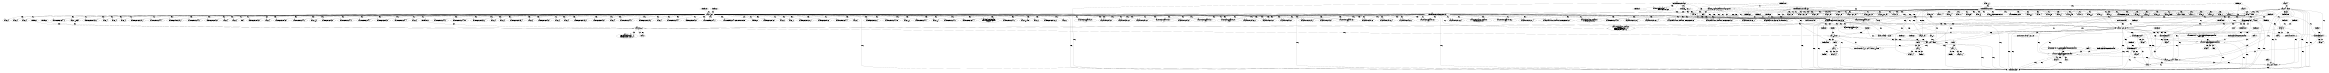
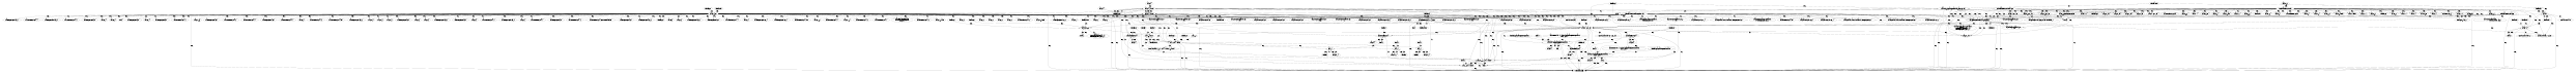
  digraph {
    n1 [label="(Call,tptr[1] * as_size)"]
    n2 [label="(Call,tptr[1] * as_size)"]
    n3 [label="(Call,ND_TCHECK(tptr[1]))"]
    n4 [label="(Call,tptr < pptr + len)"]
    n5 [label="(Call,tptr += 2 + tptr[1] * as_size)"]
    n6 [label="(Call,2 + tptr[1] * as_size)"]
    n7 [label="(Identifier,as_size)"]
    n8 [label="(MethodReturn,RET)"]
    n9 [label="(Call,ND_TCHECK(tptr[1]))"]
    n10 [label="(Call,ND_TCHECK2(tptr[2 + i], as_size))"]
    n11 [label="(Call,i < tptr[1] * as_size)"]
    n12 [label="(Identifier,as_size)"]
    n13 [label="(Block,)"]
    n14 [label="(Call,tptr[1])"]
    n15 [label="(Call,tok2str(bgp_as_path_segment_close_values,\n\t\t\t\t\t\t\"?\", tptr[0]))"]
    n16 [label="(Call,ND_TCHECK(tptr[0]))"]
    n17 [label="(Call,tok2str(bgp_as_path_segment_open_values,\n\t\t\t\t\t\t\"?\", tptr[0]))"]
    n18 [label="(Call,ND_TCHECK(tptr[0]))"]
    n19 [label="(ControlStructure,while (tptr < pptr + len))"]
    n20 [label="(Call,pptr + len)"]
    n21 [label="(Call,tptr[1])"]
    n22 [label="(Call,as_size == 2)"]
    n23 [label="(Block,)"]
    n24 [label="(Identifier,as_size)"]
    n25 [label="(Call,i += as_size)"]
    n26 [label="(Call,2 + i)"]
    n27 [label="(Call,2 + i)"]
    n28 [label="(Call,2 + i)"]
    n29 [label="(ControlStructure,for (i = 0; i < tptr[1] * as_size; i += as_size))"]
    n30 [label="(Block,)"]
    n31 [label="(Call,tptr[0])"]
    n32 [label="(Call,tptr[0])"]
    n33 [label="(Call,tptr[0])"]
    n34 [label="(Block,)"]
    n35 [label="(Call,tptr[0])"]
    n36 [label="(Call,as_size == 2 ?\n\t\t\t\tEXTRACT_16BITS(&tptr[2 + i]) :\n\t\t\t\tEXTRACT_32BITS(&tptr[2 + i]))"]
    n37 [label="(Literal,2)"]
    n38 [label="(Call,tptr = pptr)"]
    n39 [label="(Call,tptr-3)"]
    n40 [label="(Call,tptr+6)"]
    n41 [label="(Call,ipaddr_string(ndo, tptr))"]
    n42 [label="(Call,EXTRACT_32BITS(tptr+2))"]
    n43 [label="(Call,ipaddr_string(ndo, tptr))"]
    n44 [label="(Call,EXTRACT_32BITS(tptr))"]
    n45 [label="(Call,print_unknown_data(ndo, tptr, \"\n\t      \", 8))"]
    n46 [label="(Call,ipaddr_string(ndo, tptr))"]
    n47 [label="(Call,ND_TCHECK2(tptr[0], 4))"]
    n48 [label="(Call,tptr+4)"]
    n49 [label="(Call,EXTRACT_16BITS(tptr+4))"]
    n50 [label="(Call,EXTRACT_32BITS(tptr+4))"]
    n51 [label="(Call,ND_TCHECK2(tptr[0], tlen))"]
    n52 [label="(Call,ipaddr_string(ndo, tptr))"]
    n53 [label="(Call,tptr +=8)"]
    n54 [label="(Call,ND_TCHECK2(tptr[0], 4))"]
    n55 [label="(Call,ipaddr_string(ndo, tptr+4))"]
    n56 [label="(Call,tptr +=4)"]
    n57 [label="(Call,ipaddr_string(ndo, tptr+2))"]
    n58 [label="(Call,print_unknown_data(ndo, tptr, \"\n\t    \", tlen))"]
    n59 [label="(Call,ND_TCHECK2(tptr[0], 8))"]
    n60 [label="(Call,ND_TCHECK2(tptr[0], 4))"]
    n61 [label="(Call,tok2str(bgp_origin_values,\n\t\t\t\t\t\t\"Unknown Origin Typecode\",\n\t\t\t\t\t\ttptr[0]))"]
    n62 [label="(Call,print_unknown_data(ndo, tptr, \"\n\t      \", tlen))"]
    n63 [label="(Call,print_unknown_data(ndo, tptr,\"\n\t      \", length))"]
    n64 [label="(Call,ND_TCHECK2(tptr[0], 8))"]
    n65 [label="(Call,tptr += values)"]
    n66 [label="(Call,tptr+3)"]
    n67 [label="(Call,tptr+2)"]
    n68 [label="(Call,tptr+2)"]
    n69 [label="(Call,ipaddr_string(ndo, tptr+2))"]
    n70 [label="(Call,tptr+2)"]
    n71 [label="(Call,tptr+2)"]
    n72 [label="(Call,ND_TCHECK2(tptr[0], 3))"]
    n73 [label="(Call,tptr += length)"]
    n74 [label="(Call,EXTRACT_32BITS(tptr+2))"]
    n75 [label="(Call,ipaddr_string(ndo, tptr))"]
    n76 [label="(Call,tptr+1)"]
    n77 [label="(Call,tptr+2)"]
    n78 [label="(Call,tptr+6)"]
    n79 [label="(Call,EXTRACT_16BITS(tptr+1))"]
    n80 [label="(Call,ND_TCHECK2(tptr[0], 4))"]
    n81 [label="(Call,EXTRACT_24BITS(tptr+2))"]
    n82 [label="(Call,ND_TCHECK2(tptr[0], 8))"]
    n83 [label="(Call,EXTRACT_16BITS(tptr))"]
    n84 [label="(Call,tptr+4)"]
    n85 [label="(Call,tptr+2)"]
    n86 [label="(Block,)"]
    n87 [label="(Call,EXTRACT_32BITS(tptr))"]
    n88 [label="(Call,tptr+4)"]
    n89 [label="(Call,EXTRACT_32BITS(tptr))"]
    n90 [label="(Call,ND_TCHECK2(tptr[0], 8))"]
    n91 [label="(Call,ipaddr_string(ndo, tptr))"]
    n92 [label="(Call,tptr +=5)"]
    n93 [label="(Call,EXTRACT_16BITS(tptr))"]
    n94 [label="(Call,ND_TCHECK2(tptr[0], 8))"]
    n95 [label="(Call,ND_TCHECK2(tptr[0], 4))"]
    n96 [label="(Call,ipaddr_string(ndo, tptr+2))"]
    n97 [label="(Call,print_unknown_data(ndo, tptr, \"\n\t    \", tlen))"]
    n98 [label="(Call,EXTRACT_32BITS(tptr))"]
    n99 [label="(Call,ND_TCHECK2(tptr[0], 4))"]
    n100 [label="(Call,tptr+2)"]
    n101 [label="(Call,ND_TCHECK2(tptr[0], 5))"]
    n102 [label="(Call,ND_TCHECK2(tptr[0], tlen))"]
    n103 [label="(Call,EXTRACT_16BITS(tptr+6))"]
    n104 [label="(Call,tptr+2)"]
    n105 [label="(Call,tptr+6)"]
    n106 [label="(Call,tptr+6)"]
    n107 [label="(Call,print_unknown_data(ndo, tptr, \"\n\t    \", tlen))"]
    n108 [label="(Call,EXTRACT_16BITS(tptr))"]
    n109 [label="(Call,tptr+6)"]
    n110 [label="(Call,tptr+2)"]
    n111 [label="(Call,EXTRACT_16BITS(tptr+2))"]
    n112 [label="(Call,EXTRACT_32BITS(tptr))"]
    n113 [label="(Call,tptr+9)"]
    n114 [label="(Call,ND_TCHECK2(tptr[0], 2))"]
    n115 [label="(Call,EXTRACT_16BITS(tptr+2))"]
    n116 [label="(Call,ND_TCHECK2(tptr[0], len))"]
    n117 [label="(Call,tptr+1)"]
    n118 [label="(Call,ND_TCHECK2(tptr[0], 4))"]
    n119 [label="(Call,EXTRACT_32BITS(tptr))"]
    n120 [label="(Call,ND_TCHECK2(tptr[0], 3))"]
    n121 [label="(Call,ipaddr_string(ndo, tptr))"]
    n122 [label="(Call,ipaddr_string(ndo, tptr))"]
    n123 [label="(Call,ND_TCHECK2(tptr[0], BGP_MP_NLRI_MINSIZE))"]
    n124 [label="(Call,EXTRACT_16BITS(tptr))"]
    n125 [label="(Call,EXTRACT_16BITS(tptr+6))"]
    n126 [label="(Identifier,pptr)"]
    n127 [label="(MethodParameterIn,const u_char *pptr)"]
    n128 [label="(Call,bgp_attr_get_as_size(ndo, atype, pptr, len))"]
    n129 [label="(Call,pptr + len)"]
    n130 [label="(Call,print_unknown_data(ndo, pptr, \"\n\t    \", len))"]
    n131 [label="(Call,print_unknown_data(ndo, pptr, \"\n\t    \", len))"]
    n132 [label="(Call,pptr + len)"]
    n133 [label="(Call,tptr < pptr + len)"]
    n134 [label="(Call,tptr = pptr + len)"]
    n135 [label="(Call,pptr + len)"]
    n136 [label="(Call,pptr + len)"]
    n137 [label="(Call,tptr = pptr + len)"]
    n138 [label="(Call,tptr < pptr + len)"]
    1000125
    n140 [label="(Call,as_size = bgp_attr_get_as_size(ndo, atype, pptr, len))"]
    n141 [label="(Call,as_printf(ndo, astostr, sizeof(astostr),\n\t\t\t\tas_size == 2 ?\n\t\t\t\tEXTRACT_16BITS(&tptr[2 + i]) :\n\t\t\t\tEXTRACT_32BITS(&tptr[2 + i])))"]
    n142 [label="(Identifier,len)"]
    n143 [label="(Call,ndo->ndo_vflag > 1 && len)"]
    n144 [label="(Block,)"]
    n145 [label="(MethodParameterIn,netdissect_options *ndo)"]
    n146 [label="(Call,ipaddr_string(ndo, tptr+4))"]
    n147 [label="(Call,as_printf(ndo, astostr, sizeof(astostr),\n\t\t\tEXTRACT_32BITS(tptr)))"]
    n148 [label="(Call,print_unknown_data(ndo, tptr-3, \"\n\t    \", tlen))"]
    n149 [label="(Call,ipaddr_string(ndo, tptr + 4))"]
    n150 [label="(Call,as_printf(ndo, astostr, sizeof(astostr), EXTRACT_32BITS(tptr)))"]
    n151 [label="(Call,bgp_attr_print(ndo, atype, tptr, alen, attr_set_level + 1))"]
    n152 [label="(Call,as_printf(ndo, astostr, sizeof(astostr),\n\t\t\t    EXTRACT_32BITS(tptr+2)))"]
    n153 [label="(Call,ipaddr_string(ndo, tptr+4))"]
    n154 [label="(Call,ipaddr_string(ndo, tptr + 4))"]
    n155 [label="(Call,as_printf(ndo, astostr, sizeof(astostr), EXTRACT_32BITS(tptr)))"]
    n156 [label="(Call,as_printf(ndo, astostr, sizeof(astostr), EXTRACT_16BITS(tptr)))"]
    n157 [label="(Call,ipaddr_string(ndo, tptr + 2))"]
    n158 [label="(MethodParameterIn,u_int atype)"]
    n159 [label="(Block,atype = *(tptr + 1))"]
    n160 [label="(Call,tok2str(bgp_attr_values,\n                                      \"Unknown Attribute\", atype))"]
    n161 [label="(Call,!len)"]
    n162 [label="(ControlStructure,if (!len))"]
    n163 [label="(Identifier,len)"]
    n164 [label="(Call,len % 2)"]
    n165 [label="(ControlStructure,if (len % 2))"]
    n166 [label="(Literal,2)"]
    n167 [label="(MethodParameterIn,u_int len)"]
    n168 [label="(Call,tlen = len)"]
    n169 [label="(Call,len % 4)"]
-   n170 [label="(Call,len -=4)"]
+   n170 [label="(MethodReturn,len -=4)"]
    n171 [label="(Call,len > 12)"]
    n172 [label="(Call,tlen=len)"]
    n173 [label="(Call,len != 8)"]
    n174 [label="(Call,len == BGP_MP_NLRI_MINSIZE)"]
    n175 [label="(Call,len % 12)"]
    n176 [label="(Call,ND_TCHECK2(*pptr,len))"]
    n177 [label="(Call,len == 0)"]
    n178 [label="(Call,len < 4)"]
    n179 [label="(Call,tlen = len)"]
    n180 [label="(Call,len != 4)"]
    n181 [label="(Call,len -= alen)"]
    n182 [label="(Call,len % 8)"]
    n183 [label="(Call,len == 6)"]
    n184 [label="(Call,len != 0)"]
    n185 [label="(Call,len != 1)"]
    n186 [label="(Call,ND_TCHECK2(*pptr,len))"]
    n187 [label="(Call,len != 4)"]
    n188 [label="(Call,len != 4)"]
    n189 [label="(Call,len -= 12)"]
    n190 [label="(Call,len -= alenlen)"]
    n191 [label="(Call,len < alenlen)"]
    n192 [label="(Call,len > 0)"]
    n193 [label="(Call,len -= 2)"]
    n194 [label="(Call,len != 8)"]
    n195 [label="(Call,len < 2)"]
    n196 [label="(Call,len % 4)"]
    n197 [label="(Call,len != 6)"]
    n198 [label="(Identifier,as_size)"]
    n199 [label="(Call,tptr[2 + i])"]
    n200 [label="(Identifier,i)"]
    n201 [label="(Call,tptr[2 + i])"]
    n202 [label="(Identifier,i)"]
    n203 [label="(Call,tptr[2 + i])"]
    n204 [label="(Identifier,i)"]
    n205 [label="(Identifier,as_size)"]
    n206 [label="(Identifier,tptr)"]
    n207 [label="(Identifier,ndo)"]
    n208 [label="(Identifier,as_size)"]
    n209 [label="(Identifier,tlen)"]
    n210 [label="(Identifier,tptr)"]
    n211 [label="(Identifier,tptr)"]
    n212 [label="(Identifier,i)"]
    n213 [label="(Identifier,tptr)"]
    n214 [label="(Identifier,bgp_as_path_segment_close_values)"]
    n215 [label="(Identifier,ndo)"]
    n216 [label="(ControlStructure,break;)"]
    n217 [label="(Literal,2)"]
    n218 [label="(Identifier,tptr)"]
    n219 [label="(Identifier,atype)"]
    n220 [label="(Identifier,i)"]
    n221 [label="(Identifier,ndo)"]
    n222 [label="(Literal,2)"]
    n223 [label="(Identifier,tptr)"]
    n224 [label="(Literal,2)"]
    n225 [label="(Identifier,ndo)"]
    n226 [label="(Literal,2)"]
    n227 [label="(Call,i = 0)"]
    n228 [label="(Identifier,tptr)"]
    n229 [label="(Call,tptr[1])"]
    n230 [label="(Identifier,tptr)"]
    n231 [label="(Call,ND_PRINT((ndo, \"%s\", tok2str(bgp_as_path_segment_open_values,\n\t\t\t\t\t\t\"?\", tptr[0]))))"]
    n232 [label="(Identifier,pptr)"]
    n233 [label="(Call,tptr[1])"]
    n234 [label="(Identifier,len)"]
    n235 [label="(Identifier,bgp_as_path_segment_open_values)"]
    n236 [label="(Identifier,i)"]
    n237 [label="(Literal,\"?\")"]
    n238 [label="(Identifier,ndo)"]
    n239 [label="(Call,ND_PRINT((ndo, \"%s\", tok2str(bgp_as_path_segment_close_values,\n\t\t\t\t\t\t\"?\", tptr[0]))))"]
    n240 [label="(Literal,\"?\")"]
    n241 [label="(Identifier,ndo)"]
    n1 -> n2 [label="DDG: "]
    n1 -> n3 [label="DDG: "]
    n1 -> n4 [label="DDG: "]
    n1 -> n5 [label="DDG: "]
    n1 -> n5 [label="DDG: "]
    n1 -> n6 [label="AST: "]
    n1 -> n6 [label="DDG: "]
    n1 -> n6 [label="DDG: "]
    n1 -> n7 [label="CFG: "]
    n1 -> n8 [label="DDG: "]
    n1 -> n8 [label="DDG: "]
    n2 -> n1 [label="DDG: "]
    n2 -> n9 [label="DDG: "]
    n2 -> n10 [label="DDG: "]
    n2 -> n11 [label="AST: "]
    n2 -> n11 [label="DDG: "]
    n2 -> n11 [label="DDG: "]
    n2 -> n12 [label="CFG: "]
    n3 -> n2 [label="DDG: "]
    n3 -> n13 [label="AST: "]
    n3 -> n14 [label="CFG: "]
    n4 -> n1 [label="DDG: "]
    n4 -> n2 [label="DDG: "]
    n4 -> n3 [label="DDG: "]
    n4 -> n5 [label="DDG: "]
    n4 -> n8 [label="DDG: "]
    n4 -> n8 [label="DDG: "]
    n4 -> n8 [label="DDG: "]
    n4 -> n9 [label="DDG: "]
    n4 -> n10 [label="DDG: "]
    n4 -> n15 [label="DDG: "]
    n4 -> n16 [label="DDG: "]
    n4 -> n17 [label="DDG: "]
    n4 -> n18 [label="DDG: "]
    n4 -> n19 [label="AST: "]
    n4 -> n20 [label="CFG: "]
    n5 -> n4 [label="DDG: "]
    n5 -> n6 [label="CFG: "]
    n5 -> n8 [label="DDG: "]
    n5 -> n13 [label="AST: "]
    n6 -> n1 [label="CFG: "]
    n6 -> n5 [label="AST: "]
    n6 -> n8 [label="DDG: "]
    n7 -> n1 [label="AST: "]
    n9 -> n1 [label="DDG: "]
    n9 -> n8 [label="DDG: "]
    n9 -> n13 [label="AST: "]
    n9 -> n21 [label="CFG: "]
    n10 -> n4 [label="DDG: "]
    n10 -> n5 [label="DDG: "]
    n10 -> n8 [label="DDG: "]
    n10 -> n8 [label="DDG: "]
    n10 -> n22 [label="DDG: "]
    n10 -> n23 [label="AST: "]
    n10 -> n24 [label="CFG: "]
    n11 -> n2 [label="CFG: "]
    n11 -> n8 [label="DDG: "]
    n11 -> n8 [label="DDG: "]
    n11 -> n25 [label="DDG: "]
    n11 -> n26 [label="DDG: "]
    n11 -> n27 [label="DDG: "]
    n11 -> n28 [label="DDG: "]
    n11 -> n29 [label="AST: "]
    n12 -> n2 [label="AST: "]
    n14 -> n3 [label="AST: "]
    n15 -> n4 [label="DDG: "]
    n15 -> n5 [label="DDG: "]
    n15 -> n8 [label="DDG: "]
    n15 -> n8 [label="DDG: "]
    n15 -> n8 [label="DDG: "]
    n15 -> n18 [label="DDG: "]
    n15 -> n30 [label="AST: "]
    n15 -> n31 [label="CFG: "]
    n16 -> n8 [label="DDG: "]
    n16 -> n13 [label="AST: "]
    n16 -> n15 [label="DDG: "]
    n16 -> n32 [label="CFG: "]
    n17 -> n8 [label="DDG: "]
    n17 -> n8 [label="DDG: "]
    n17 -> n16 [label="DDG: "]
    n17 -> n33 [label="CFG: "]
    n17 -> n34 [label="AST: "]
    n18 -> n13 [label="AST: "]
    n18 -> n17 [label="DDG: "]
    n18 -> n35 [label="CFG: "]
    n20 -> n4 [label="AST: "]
    n21 -> n9 [label="AST: "]
    n22 -> n2 [label="DDG: "]
    n22 -> n25 [label="DDG: "]
    n22 -> n36 [label="AST: "]
    n22 -> n37 [label="CFG: "]
    n24 -> n10 [label="AST: "]
    n25 -> n11 [label="DDG: "]
    n25 -> n29 [label="AST: "]
    n25 -> n198 [label="CFG: "]
    n26 -> n199 [label="AST: "]
    n26 -> n200 [label="CFG: "]
    n27 -> n201 [label="AST: "]
    n27 -> n202 [label="CFG: "]
    n28 -> n203 [label="AST: "]
    n28 -> n204 [label="CFG: "]
    n31 -> n15 [label="AST: "]
    n32 -> n16 [label="AST: "]
    n33 -> n17 [label="AST: "]
    n35 -> n18 [label="AST: "]
    n37 -> n22 [label="AST: "]
    n38 -> n4 [label="DDG: "]
    n38 -> n8 [label="DDG: "]
    n38 -> n8 [label="DDG: "]
    n38 -> n39 [label="DDG: "]
    n38 -> n40 [label="DDG: "]
    n38 -> n41 [label="DDG: "]
    n38 -> n42 [label="DDG: "]
    n38 -> n43 [label="DDG: "]
    n38 -> n44 [label="DDG: "]
    n38 -> n45 [label="DDG: "]
    n38 -> n46 [label="DDG: "]
    n38 -> n47 [label="DDG: "]
    n38 -> n48 [label="DDG: "]
    n38 -> n49 [label="DDG: "]
    n38 -> n50 [label="DDG: "]
    n38 -> n51 [label="DDG: "]
    n38 -> n52 [label="DDG: "]
    n38 -> n53 [label="DDG: "]
    n38 -> n54 [label="DDG: "]
    n38 -> n55 [label="DDG: "]
    n38 -> n56 [label="DDG: "]
    n38 -> n57 [label="DDG: "]
    n38 -> n58 [label="DDG: "]
    n38 -> n59 [label="DDG: "]
    n38 -> n60 [label="DDG: "]
    n38 -> n61 [label="DDG: "]
    n38 -> n62 [label="DDG: "]
    n38 -> n63 [label="DDG: "]
    n38 -> n64 [label="DDG: "]
    n38 -> n65 [label="DDG: "]
    n38 -> n66 [label="DDG: "]
    n38 -> n67 [label="DDG: "]
    n38 -> n68 [label="DDG: "]
    n38 -> n69 [label="DDG: "]
    n38 -> n70 [label="DDG: "]
    n38 -> n71 [label="DDG: "]
    n38 -> n72 [label="DDG: "]
    n38 -> n73 [label="DDG: "]
    n38 -> n74 [label="DDG: "]
    n38 -> n75 [label="DDG: "]
    n38 -> n76 [label="DDG: "]
    n38 -> n77 [label="DDG: "]
    n38 -> n78 [label="DDG: "]
    n38 -> n79 [label="DDG: "]
    n38 -> n80 [label="DDG: "]
    n38 -> n81 [label="DDG: "]
    n38 -> n82 [label="DDG: "]
    n38 -> n83 [label="DDG: "]
    n38 -> n84 [label="DDG: "]
    n38 -> n85 [label="DDG: "]
    n38 -> n86 [label="AST: "]
    n38 -> n87 [label="DDG: "]
    n38 -> n88 [label="DDG: "]
    n38 -> n89 [label="DDG: "]
    n38 -> n90 [label="DDG: "]
    n38 -> n91 [label="DDG: "]
    n38 -> n92 [label="DDG: "]
    n38 -> n93 [label="DDG: "]
    n38 -> n94 [label="DDG: "]
    n38 -> n95 [label="DDG: "]
    n38 -> n96 [label="DDG: "]
    n38 -> n97 [label="DDG: "]
    n38 -> n98 [label="DDG: "]
    n38 -> n99 [label="DDG: "]
    n38 -> n100 [label="DDG: "]
    n38 -> n101 [label="DDG: "]
    n38 -> n102 [label="DDG: "]
    n38 -> n103 [label="DDG: "]
    n38 -> n104 [label="DDG: "]
    n38 -> n105 [label="DDG: "]
    n38 -> n106 [label="DDG: "]
    n38 -> n107 [label="DDG: "]
    n38 -> n108 [label="DDG: "]
    n38 -> n109 [label="DDG: "]
    n38 -> n110 [label="DDG: "]
    n38 -> n111 [label="DDG: "]
    n38 -> n112 [label="DDG: "]
    n38 -> n113 [label="DDG: "]
    n38 -> n114 [label="DDG: "]
    n38 -> n115 [label="DDG: "]
    n38 -> n116 [label="DDG: "]
    n38 -> n117 [label="DDG: "]
    n38 -> n118 [label="DDG: "]
    n38 -> n119 [label="DDG: "]
    n38 -> n120 [label="DDG: "]
    n38 -> n121 [label="DDG: "]
    n38 -> n122 [label="DDG: "]
    n38 -> n123 [label="DDG: "]
    n38 -> n124 [label="DDG: "]
    n38 -> n125 [label="DDG: "]
    n38 -> n126 [label="CFG: "]
    n126 -> n38 [label="AST: "]
    n127 -> n4 [label="DDG: "]
    n127 -> n8 [label="DDG: "]
    n127 -> n20 [label="DDG: "]
    n127 -> n38 [label="DDG: "]
    n127 -> n128 [label="DDG: "]
    n127 -> n129 [label="DDG: "]
    n127 -> n130 [label="DDG: "]
    n127 -> n131 [label="DDG: "]
    n127 -> n132 [label="DDG: "]
    n127 -> n133 [label="DDG: "]
    n127 -> n134 [label="DDG: "]
    n127 -> n135 [label="DDG: "]
    n127 -> n136 [label="DDG: "]
    n127 -> n137 [label="DDG: "]
    n127 -> n138 [label="DDG: "]
    n127 -> 1000125 [label="AST: "]
    n128 -> n4 [label="DDG: "]
    n128 -> n4 [label="DDG: "]
    n128 -> n8 [label="DDG: "]
    n128 -> n8 [label="DDG: "]
    n128 -> n20 [label="DDG: "]
    n128 -> n20 [label="DDG: "]
    n128 -> n131 [label="DDG: "]
    n128 -> n131 [label="DDG: "]
    n128 -> n140 [label="AST: "]
    n128 -> n140 [label="DDG: "]
    n128 -> n140 [label="DDG: "]
    n128 -> n140 [label="DDG: "]
    n128 -> n140 [label="DDG: "]
    n128 -> n141 [label="DDG: "]
    n128 -> n142 [label="CFG: "]
    n128 -> n143 [label="DDG: "]
    n140 -> n2 [label="DDG: "]
    n140 -> n8 [label="DDG: "]
    n140 -> n8 [label="DDG: "]
    n140 -> n128 [label="CFG: "]
    n140 -> n144 [label="AST: "]
    n142 -> n128 [label="AST: "]
    n145 -> n8 [label="DDG: "]
    n145 -> n41 [label="DDG: "]
    n145 -> n43 [label="DDG: "]
    n145 -> n45 [label="DDG: "]
    n145 -> n46 [label="DDG: "]
    n145 -> n52 [label="DDG: "]
    n145 -> n55 [label="DDG: "]
    n145 -> n57 [label="DDG: "]
    n145 -> n58 [label="DDG: "]
    n145 -> n62 [label="DDG: "]
    n145 -> n63 [label="DDG: "]
    n145 -> n69 [label="DDG: "]
    n145 -> n75 [label="DDG: "]
    n145 -> n91 [label="DDG: "]
    n145 -> n96 [label="DDG: "]
    n145 -> n97 [label="DDG: "]
    n145 -> n107 [label="DDG: "]
    n145 -> n121 [label="DDG: "]
    n145 -> n122 [label="DDG: "]
    n145 -> n128 [label="DDG: "]
    n145 -> n130 [label="DDG: "]
    n145 -> n131 [label="DDG: "]
    n145 -> 1000125 [label="AST: "]
    n145 -> n141 [label="DDG: "]
    n145 -> n146 [label="DDG: "]
    n145 -> n147 [label="DDG: "]
    n145 -> n148 [label="DDG: "]
    n145 -> n149 [label="DDG: "]
    n145 -> n150 [label="DDG: "]
    n145 -> n151 [label="DDG: "]
    n145 -> n152 [label="DDG: "]
    n145 -> n153 [label="DDG: "]
    n145 -> n154 [label="DDG: "]
    n145 -> n155 [label="DDG: "]
    n145 -> n156 [label="DDG: "]
    n145 -> n157 [label="DDG: "]
    n158 -> n8 [label="DDG: "]
    n158 -> n128 [label="DDG: "]
-   n158 -> n175 [label="AST: "]
+   n158 -> 1000125 [label="AST: "]
    n158 -> n151 [label="DDG: "]
    n158 -> n159 [label="DDG: "]
    n158 -> n160 [label="DDG: "]
    n161 -> n8 [label="DDG: "]
    n161 -> n128 [label="DDG: "]
    n161 -> n143 [label="DDG: "]
    n161 -> n162 [label="AST: "]
    n161 -> n163 [label="CFG: "]
    n163 -> n161 [label="AST: "]
    n163 -> n164 [label="CFG: "]
    n164 -> n8 [label="DDG: "]
    n164 -> n143 [label="DDG: "]
-   n159 -> n161 [label="DDG: "]
+   n164 -> n161 [label="DDG: "]
    n164 -> n165 [label="AST: "]
    n164 -> n166 [label="CFG: "]
    n166 -> n164 [label="AST: "]
    n167 -> n4 [label="DDG: "]
    n167 -> n8 [label="DDG: "]
    n167 -> n20 [label="DDG: "]
    n167 -> n116 [label="DDG: "]
    n167 -> n128 [label="DDG: "]
    n167 -> n129 [label="DDG: "]
    n167 -> n130 [label="DDG: "]
    n167 -> n131 [label="DDG: "]
    n167 -> n132 [label="DDG: "]
    n167 -> n133 [label="DDG: "]
    n167 -> n134 [label="DDG: "]
    n167 -> n135 [label="DDG: "]
    n167 -> n136 [label="DDG: "]
    n167 -> n137 [label="DDG: "]
    n167 -> n138 [label="DDG: "]
    n167 -> 1000125 [label="CFG: "]
    n167 -> n143 [label="DDG: "]
    n167 -> n161 [label="DDG: "]
    n167 -> n164 [label="DDG: "]
    n167 -> n168 [label="DDG: "]
    n167 -> n169 [label="DDG: "]
    n167 -> n170 [label="DDG: "]
    n167 -> n171 [label="DDG: "]
    n167 -> n172 [label="DDG: "]
    n167 -> n173 [label="DDG: "]
    n167 -> n174 [label="DDG: "]
    n167 -> n175 [label="DDG: "]
    n167 -> n176 [label="DDG: "]
    n167 -> n177 [label="DDG: "]
    n167 -> n178 [label="DDG: "]
    n167 -> n179 [label="DDG: "]
    n167 -> n180 [label="DDG: "]
    n167 -> n181 [label="DDG: "]
    n167 -> n182 [label="DDG: "]
    n167 -> n183 [label="DDG: "]
    n167 -> n184 [label="DDG: "]
    n167 -> n185 [label="DDG: "]
    n167 -> n186 [label="DDG: "]
    n167 -> n187 [label="DDG: "]
    n167 -> n188 [label="DDG: "]
    n167 -> n189 [label="DDG: "]
    n167 -> n190 [label="DDG: "]
    n167 -> n191 [label="DDG: "]
    n167 -> n192 [label="DDG: "]
    n167 -> n193 [label="DDG: "]
    n167 -> n194 [label="DDG: "]
    n167 -> n195 [label="DDG: "]
    n167 -> n196 [label="DDG: "]
    n197 -> n167 [label="DDG: "]
    n198 -> n25 [label="AST: "]
    n199 -> n10 [label="AST: "]
    n199 -> n26 [label="CFG: "]
    n200 -> n26 [label="AST: "]
    n201 -> n27 [label="CFG: "]
    n202 -> n27 [label="AST: "]
    n203 -> n28 [label="CFG: "]
    n204 -> n28 [label="AST: "]
    n205 -> n140 [label="AST: "]
    n205 -> n161 [label="CFG: "]
    n206 -> n11 [label="CFG: "]
    n207 -> n10 [label="CFG: "]
    n208 -> n22 [label="AST: "]
    n209 -> n38 [label="CFG: "]
    n210 -> n11 [label="CFG: "]
    n211 -> n22 [label="CFG: "]
    n212 -> n3 [label="CFG: "]
    n213 -> n22 [label="CFG: "]
    n214 -> n15 [label="AST: "]
    n215 -> n18 [label="CFG: "]
    n216 -> n4 [label="CFG: "]
    n217 -> n28 [label="AST: "]
    n218 -> n38 [label="AST: "]
    n219 -> n128 [label="AST: "]
    n220 -> n25 [label="AST: "]
    n221 -> n128 [label="AST: "]
    n222 -> n6 [label="AST: "]
    n223 -> n5 [label="AST: "]
    n223 -> n9 [label="CFG: "]
    n224 -> n27 [label="AST: "]
    n225 -> n16 [label="CFG: "]
    n226 -> n26 [label="AST: "]
    n227 -> n11 [label="DDG: "]
    n228 -> n4 [label="AST: "]
    n228 -> n5 [label="CFG: "]
    n228 -> n140 [label="CFG: "]
    n229 -> n1 [label="AST: "]
    n230 -> n4 [label="CFG: "]
    n231 -> n17 [label="CFG: "]
    n232 -> n128 [label="AST: "]
    n233 -> n2 [label="AST: "]
    n234 -> n164 [label="AST: "]
    n235 -> n17 [label="AST: "]
    n236 -> n11 [label="AST: "]
    n236 -> n25 [label="CFG: "]
    n237 -> n15 [label="AST: "]
    n238 -> n164 [label="CFG: "]
    n239 -> n15 [label="CFG: "]
    n240 -> n17 [label="AST: "]
    n241 -> n161 [label="CFG: "]
  }
